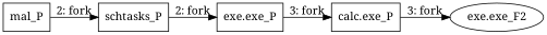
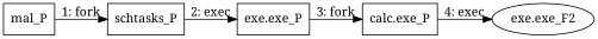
  digraph {
    engine=neato
    fixedsize=false
    fontname="Noto Serif"
    fontsize=10
    nodesep=0.3
    rankdir=LR
    ranksep=0
    splines=true
    node [fontname="Noto Serif" node_type=Process shape=box]
    edge [fontname="Noto Serif"]
    mal_P
    schtasks_P
    n3 [label="exe.exe_P"]
    "calc.exe_P"
    n5 [label="exe.exe_F2" node_type=File shape=ellipse]
-   mal_P -> schtasks_P [label="2: fork"]
-   schtasks_P -> n3 [label="2: fork"]
+   mal_P -> schtasks_P [label="1: fork"]
+   schtasks_P -> n3 [label="2: exec"]
    n3 -> "calc.exe_P" [label="3: fork"]
-   "calc.exe_P" -> n5 [label="3: fork"]
+   "calc.exe_P" -> n5 [label="4: exec"]
  }
